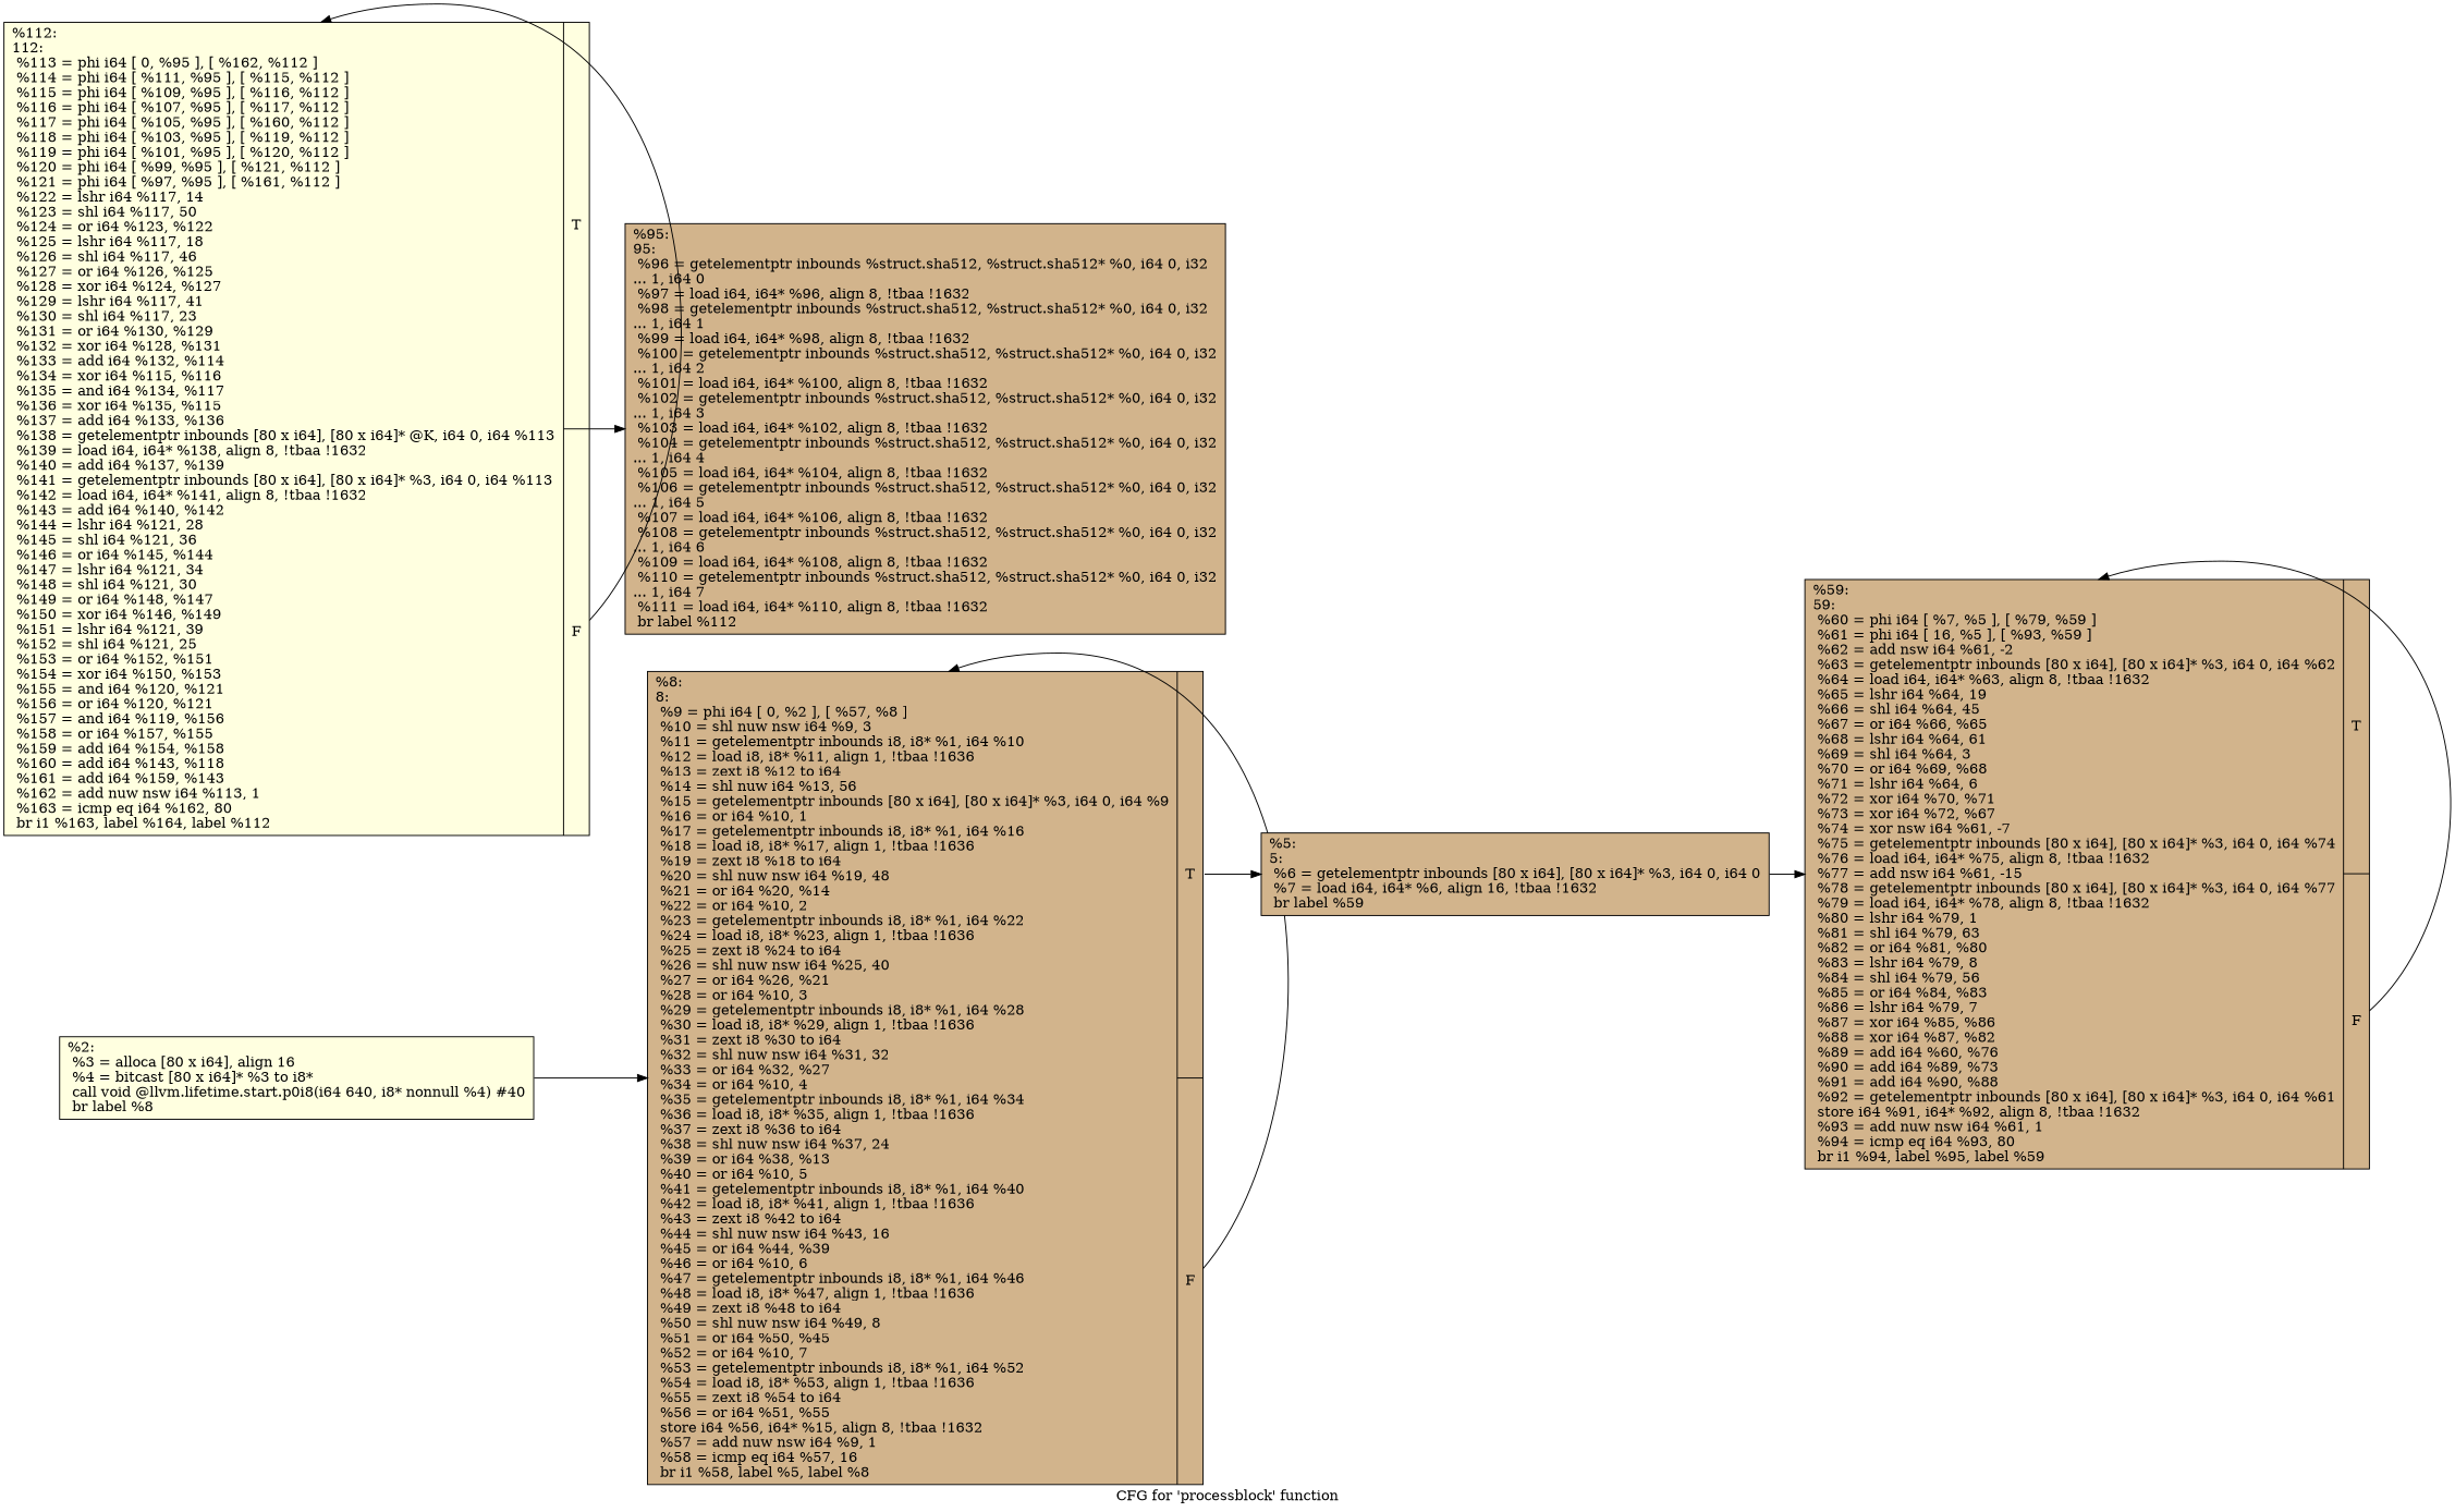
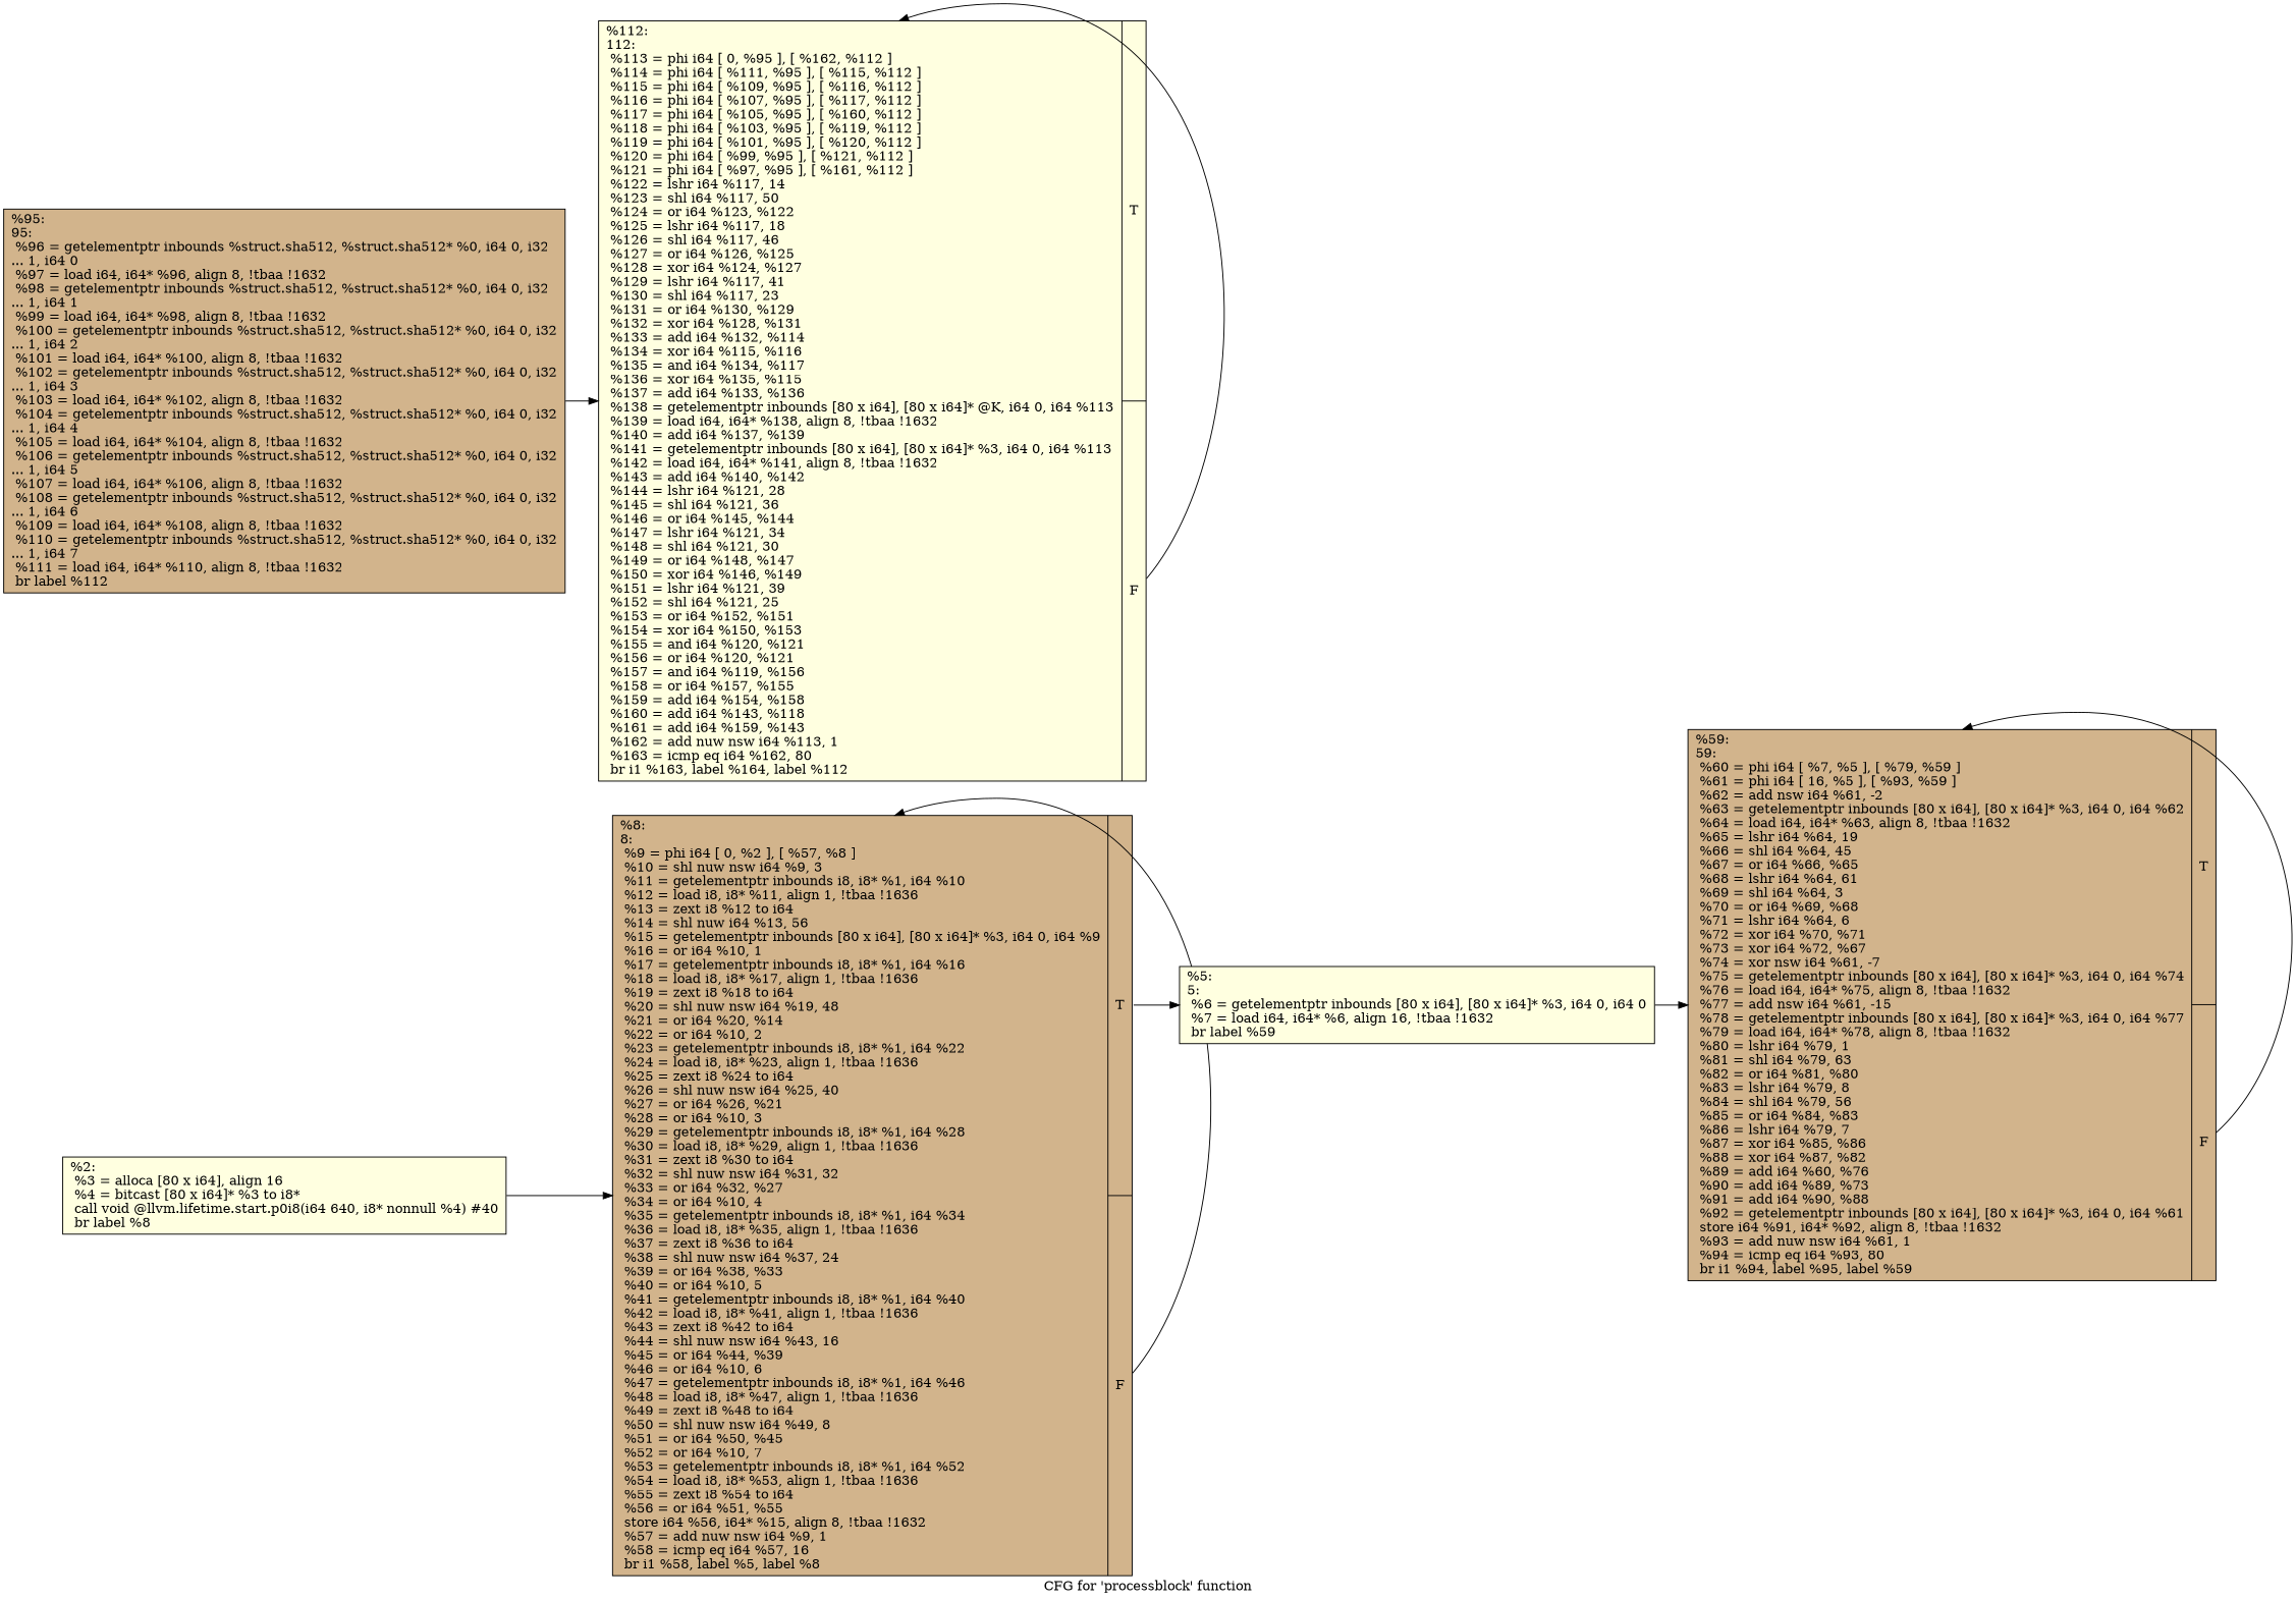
  digraph {
    label="CFG for 'processblock' function"
    rankdir=LR
    node [fillcolor=lightyellow shape=record style=filled]
    n1 [label="{%2:\l  %3 = alloca [80 x i64], align 16\l  %4 = bitcast [80 x i64]* %3 to i8*\l  call void @llvm.lifetime.start.p0i8(i64 640, i8* nonnull %4) #40\l  br label %8\l}"]
-   n2 [fillcolor=tan label="{%8:\l8:                                                \l  %9 = phi i64 [ 0, %2 ], [ %57, %8 ]\l  %10 = shl nuw nsw i64 %9, 3\l  %11 = getelementptr inbounds i8, i8* %1, i64 %10\l  %12 = load i8, i8* %11, align 1, !tbaa !1636\l  %13 = zext i8 %12 to i64\l  %14 = shl nuw i64 %13, 56\l  %15 = getelementptr inbounds [80 x i64], [80 x i64]* %3, i64 0, i64 %9\l  %16 = or i64 %10, 1\l  %17 = getelementptr inbounds i8, i8* %1, i64 %16\l  %18 = load i8, i8* %17, align 1, !tbaa !1636\l  %19 = zext i8 %18 to i64\l  %20 = shl nuw nsw i64 %19, 48\l  %21 = or i64 %20, %14\l  %22 = or i64 %10, 2\l  %23 = getelementptr inbounds i8, i8* %1, i64 %22\l  %24 = load i8, i8* %23, align 1, !tbaa !1636\l  %25 = zext i8 %24 to i64\l  %26 = shl nuw nsw i64 %25, 40\l  %27 = or i64 %26, %21\l  %28 = or i64 %10, 3\l  %29 = getelementptr inbounds i8, i8* %1, i64 %28\l  %30 = load i8, i8* %29, align 1, !tbaa !1636\l  %31 = zext i8 %30 to i64\l  %32 = shl nuw nsw i64 %31, 32\l  %33 = or i64 %32, %27\l  %34 = or i64 %10, 4\l  %35 = getelementptr inbounds i8, i8* %1, i64 %34\l  %36 = load i8, i8* %35, align 1, !tbaa !1636\l  %37 = zext i8 %36 to i64\l  %38 = shl nuw nsw i64 %37, 24\l  %39 = or i64 %38, %13\l  %40 = or i64 %10, 5\l  %41 = getelementptr inbounds i8, i8* %1, i64 %40\l  %42 = load i8, i8* %41, align 1, !tbaa !1636\l  %43 = zext i8 %42 to i64\l  %44 = shl nuw nsw i64 %43, 16\l  %45 = or i64 %44, %39\l  %46 = or i64 %10, 6\l  %47 = getelementptr inbounds i8, i8* %1, i64 %46\l  %48 = load i8, i8* %47, align 1, !tbaa !1636\l  %49 = zext i8 %48 to i64\l  %50 = shl nuw nsw i64 %49, 8\l  %51 = or i64 %50, %45\l  %52 = or i64 %10, 7\l  %53 = getelementptr inbounds i8, i8* %1, i64 %52\l  %54 = load i8, i8* %53, align 1, !tbaa !1636\l  %55 = zext i8 %54 to i64\l  %56 = or i64 %51, %55\l  store i64 %56, i64* %15, align 8, !tbaa !1632\l  %57 = add nuw nsw i64 %9, 1\l  %58 = icmp eq i64 %57, 16\l  br i1 %58, label %5, label %8\l|{<s0>T|<s1>F}}"]
-   n3 [fillcolor=tan label="{%5:\l5:                                                \l  %6 = getelementptr inbounds [80 x i64], [80 x i64]* %3, i64 0, i64 0\l  %7 = load i64, i64* %6, align 16, !tbaa !1632\l  br label %59\l}"]
+   n2 [fillcolor=tan label="{%8:\l8:                                                \l  %9 = phi i64 [ 0, %2 ], [ %57, %8 ]\l  %10 = shl nuw nsw i64 %9, 3\l  %11 = getelementptr inbounds i8, i8* %1, i64 %10\l  %12 = load i8, i8* %11, align 1, !tbaa !1636\l  %13 = zext i8 %12 to i64\l  %14 = shl nuw i64 %13, 56\l  %15 = getelementptr inbounds [80 x i64], [80 x i64]* %3, i64 0, i64 %9\l  %16 = or i64 %10, 1\l  %17 = getelementptr inbounds i8, i8* %1, i64 %16\l  %18 = load i8, i8* %17, align 1, !tbaa !1636\l  %19 = zext i8 %18 to i64\l  %20 = shl nuw nsw i64 %19, 48\l  %21 = or i64 %20, %14\l  %22 = or i64 %10, 2\l  %23 = getelementptr inbounds i8, i8* %1, i64 %22\l  %24 = load i8, i8* %23, align 1, !tbaa !1636\l  %25 = zext i8 %24 to i64\l  %26 = shl nuw nsw i64 %25, 40\l  %27 = or i64 %26, %21\l  %28 = or i64 %10, 3\l  %29 = getelementptr inbounds i8, i8* %1, i64 %28\l  %30 = load i8, i8* %29, align 1, !tbaa !1636\l  %31 = zext i8 %30 to i64\l  %32 = shl nuw nsw i64 %31, 32\l  %33 = or i64 %32, %27\l  %34 = or i64 %10, 4\l  %35 = getelementptr inbounds i8, i8* %1, i64 %34\l  %36 = load i8, i8* %35, align 1, !tbaa !1636\l  %37 = zext i8 %36 to i64\l  %38 = shl nuw nsw i64 %37, 24\l  %39 = or i64 %38, %33\l  %40 = or i64 %10, 5\l  %41 = getelementptr inbounds i8, i8* %1, i64 %40\l  %42 = load i8, i8* %41, align 1, !tbaa !1636\l  %43 = zext i8 %42 to i64\l  %44 = shl nuw nsw i64 %43, 16\l  %45 = or i64 %44, %39\l  %46 = or i64 %10, 6\l  %47 = getelementptr inbounds i8, i8* %1, i64 %46\l  %48 = load i8, i8* %47, align 1, !tbaa !1636\l  %49 = zext i8 %48 to i64\l  %50 = shl nuw nsw i64 %49, 8\l  %51 = or i64 %50, %45\l  %52 = or i64 %10, 7\l  %53 = getelementptr inbounds i8, i8* %1, i64 %52\l  %54 = load i8, i8* %53, align 1, !tbaa !1636\l  %55 = zext i8 %54 to i64\l  %56 = or i64 %51, %55\l  store i64 %56, i64* %15, align 8, !tbaa !1632\l  %57 = add nuw nsw i64 %9, 1\l  %58 = icmp eq i64 %57, 16\l  br i1 %58, label %5, label %8\l|{<s0>T|<s1>F}}"]
+   n3 [label="{%5:\l5:                                                \l  %6 = getelementptr inbounds [80 x i64], [80 x i64]* %3, i64 0, i64 0\l  %7 = load i64, i64* %6, align 16, !tbaa !1632\l  br label %59\l}"]
    n4 [fillcolor=tan label="{%59:\l59:                                               \l  %60 = phi i64 [ %7, %5 ], [ %79, %59 ]\l  %61 = phi i64 [ 16, %5 ], [ %93, %59 ]\l  %62 = add nsw i64 %61, -2\l  %63 = getelementptr inbounds [80 x i64], [80 x i64]* %3, i64 0, i64 %62\l  %64 = load i64, i64* %63, align 8, !tbaa !1632\l  %65 = lshr i64 %64, 19\l  %66 = shl i64 %64, 45\l  %67 = or i64 %66, %65\l  %68 = lshr i64 %64, 61\l  %69 = shl i64 %64, 3\l  %70 = or i64 %69, %68\l  %71 = lshr i64 %64, 6\l  %72 = xor i64 %70, %71\l  %73 = xor i64 %72, %67\l  %74 = xor nsw i64 %61, -7\l  %75 = getelementptr inbounds [80 x i64], [80 x i64]* %3, i64 0, i64 %74\l  %76 = load i64, i64* %75, align 8, !tbaa !1632\l  %77 = add nsw i64 %61, -15\l  %78 = getelementptr inbounds [80 x i64], [80 x i64]* %3, i64 0, i64 %77\l  %79 = load i64, i64* %78, align 8, !tbaa !1632\l  %80 = lshr i64 %79, 1\l  %81 = shl i64 %79, 63\l  %82 = or i64 %81, %80\l  %83 = lshr i64 %79, 8\l  %84 = shl i64 %79, 56\l  %85 = or i64 %84, %83\l  %86 = lshr i64 %79, 7\l  %87 = xor i64 %85, %86\l  %88 = xor i64 %87, %82\l  %89 = add i64 %60, %76\l  %90 = add i64 %89, %73\l  %91 = add i64 %90, %88\l  %92 = getelementptr inbounds [80 x i64], [80 x i64]* %3, i64 0, i64 %61\l  store i64 %91, i64* %92, align 8, !tbaa !1632\l  %93 = add nuw nsw i64 %61, 1\l  %94 = icmp eq i64 %93, 80\l  br i1 %94, label %95, label %59\l|{<s0>T|<s1>F}}"]
    n5 [fillcolor=tan label="{%95:\l95:                                               \l  %96 = getelementptr inbounds %struct.sha512, %struct.sha512* %0, i64 0, i32\l... 1, i64 0\l  %97 = load i64, i64* %96, align 8, !tbaa !1632\l  %98 = getelementptr inbounds %struct.sha512, %struct.sha512* %0, i64 0, i32\l... 1, i64 1\l  %99 = load i64, i64* %98, align 8, !tbaa !1632\l  %100 = getelementptr inbounds %struct.sha512, %struct.sha512* %0, i64 0, i32\l... 1, i64 2\l  %101 = load i64, i64* %100, align 8, !tbaa !1632\l  %102 = getelementptr inbounds %struct.sha512, %struct.sha512* %0, i64 0, i32\l... 1, i64 3\l  %103 = load i64, i64* %102, align 8, !tbaa !1632\l  %104 = getelementptr inbounds %struct.sha512, %struct.sha512* %0, i64 0, i32\l... 1, i64 4\l  %105 = load i64, i64* %104, align 8, !tbaa !1632\l  %106 = getelementptr inbounds %struct.sha512, %struct.sha512* %0, i64 0, i32\l... 1, i64 5\l  %107 = load i64, i64* %106, align 8, !tbaa !1632\l  %108 = getelementptr inbounds %struct.sha512, %struct.sha512* %0, i64 0, i32\l... 1, i64 6\l  %109 = load i64, i64* %108, align 8, !tbaa !1632\l  %110 = getelementptr inbounds %struct.sha512, %struct.sha512* %0, i64 0, i32\l... 1, i64 7\l  %111 = load i64, i64* %110, align 8, !tbaa !1632\l  br label %112\l}"]
    n6 [label="{%112:\l112:                                              \l  %113 = phi i64 [ 0, %95 ], [ %162, %112 ]\l  %114 = phi i64 [ %111, %95 ], [ %115, %112 ]\l  %115 = phi i64 [ %109, %95 ], [ %116, %112 ]\l  %116 = phi i64 [ %107, %95 ], [ %117, %112 ]\l  %117 = phi i64 [ %105, %95 ], [ %160, %112 ]\l  %118 = phi i64 [ %103, %95 ], [ %119, %112 ]\l  %119 = phi i64 [ %101, %95 ], [ %120, %112 ]\l  %120 = phi i64 [ %99, %95 ], [ %121, %112 ]\l  %121 = phi i64 [ %97, %95 ], [ %161, %112 ]\l  %122 = lshr i64 %117, 14\l  %123 = shl i64 %117, 50\l  %124 = or i64 %123, %122\l  %125 = lshr i64 %117, 18\l  %126 = shl i64 %117, 46\l  %127 = or i64 %126, %125\l  %128 = xor i64 %124, %127\l  %129 = lshr i64 %117, 41\l  %130 = shl i64 %117, 23\l  %131 = or i64 %130, %129\l  %132 = xor i64 %128, %131\l  %133 = add i64 %132, %114\l  %134 = xor i64 %115, %116\l  %135 = and i64 %134, %117\l  %136 = xor i64 %135, %115\l  %137 = add i64 %133, %136\l  %138 = getelementptr inbounds [80 x i64], [80 x i64]* @K, i64 0, i64 %113\l  %139 = load i64, i64* %138, align 8, !tbaa !1632\l  %140 = add i64 %137, %139\l  %141 = getelementptr inbounds [80 x i64], [80 x i64]* %3, i64 0, i64 %113\l  %142 = load i64, i64* %141, align 8, !tbaa !1632\l  %143 = add i64 %140, %142\l  %144 = lshr i64 %121, 28\l  %145 = shl i64 %121, 36\l  %146 = or i64 %145, %144\l  %147 = lshr i64 %121, 34\l  %148 = shl i64 %121, 30\l  %149 = or i64 %148, %147\l  %150 = xor i64 %146, %149\l  %151 = lshr i64 %121, 39\l  %152 = shl i64 %121, 25\l  %153 = or i64 %152, %151\l  %154 = xor i64 %150, %153\l  %155 = and i64 %120, %121\l  %156 = or i64 %120, %121\l  %157 = and i64 %119, %156\l  %158 = or i64 %157, %155\l  %159 = add i64 %154, %158\l  %160 = add i64 %143, %118\l  %161 = add i64 %159, %143\l  %162 = add nuw nsw i64 %113, 1\l  %163 = icmp eq i64 %162, 80\l  br i1 %163, label %164, label %112\l|{<s0>T|<s1>F}}"]
    n1 -> n2
    n2 -> n2 [tailport=s1]
    n2 -> n3 [tailport=s0]
    n3 -> n4
    n4 -> n4 [tailport=s1]
-   n6 -> n5
+   n5 -> n6
    n6 -> n6 [tailport=s1]
  }
